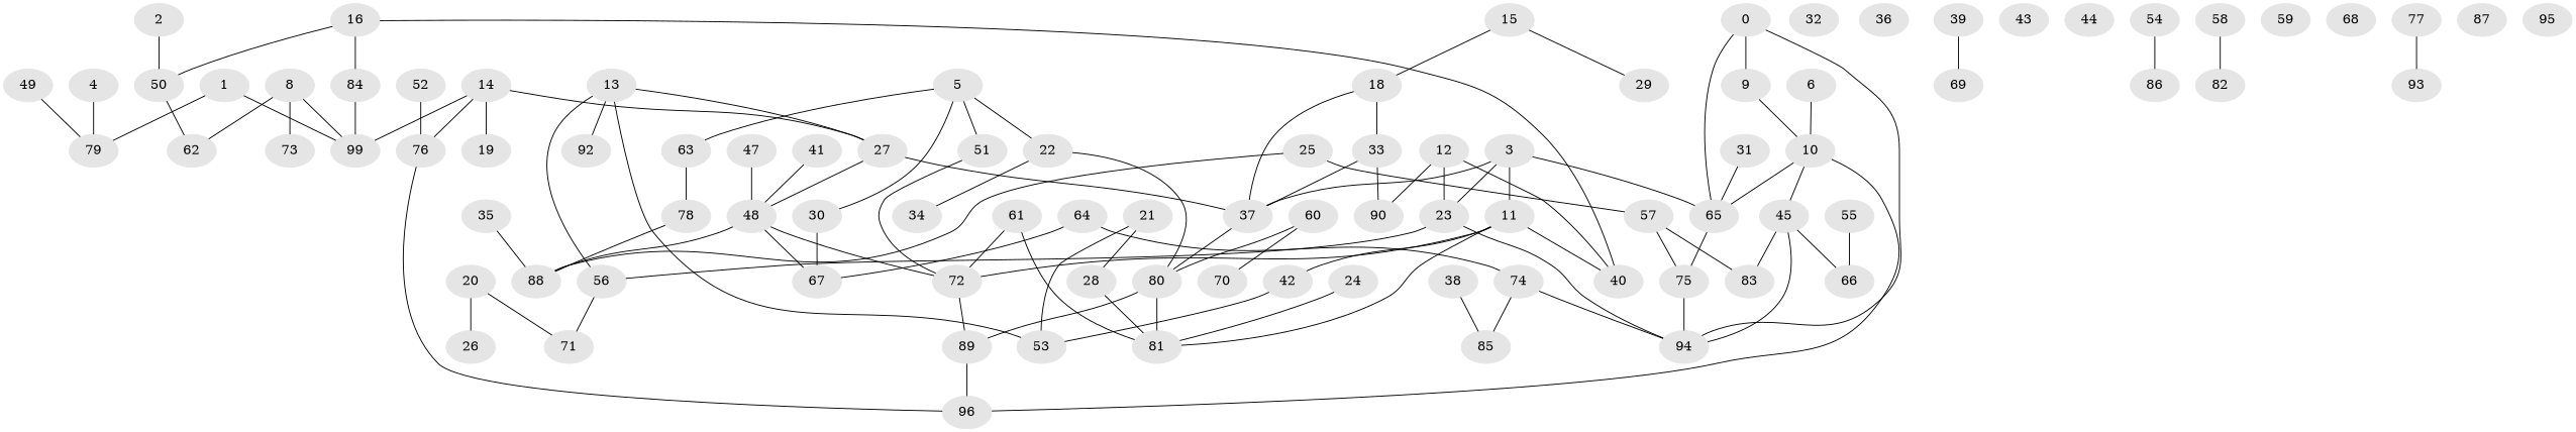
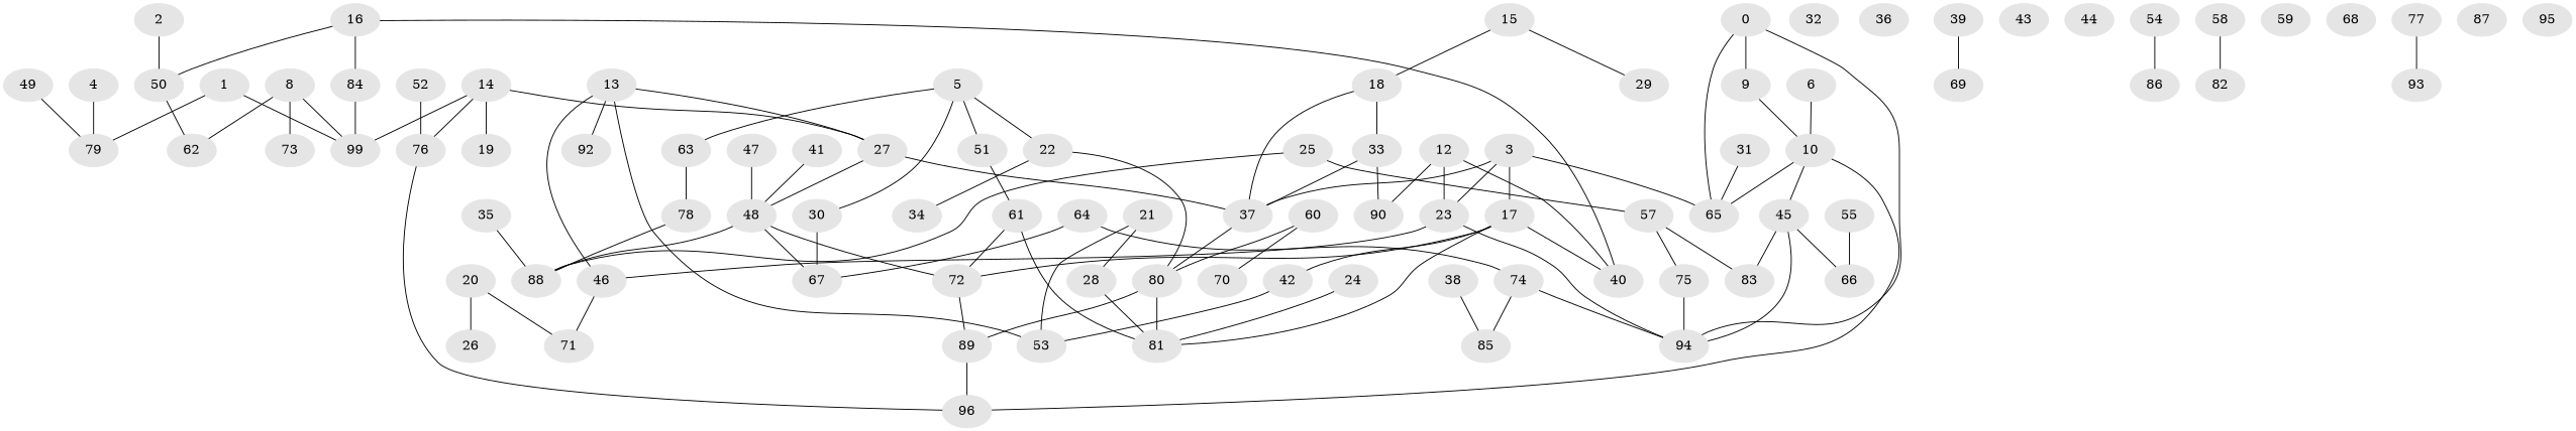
  graph {
    node [color=gray90 style=filled]
    1
    79
    n3 [label=99]
    2
    50
    62
    3
-   11
+   11 [label=17]
    23
    37
    65
    40
    42
    72
    81
    94
-   46 [label=56]
+   46
    80
    75
    4
    5
    22
    30
    51
    63
    34
    67
    61
    78
    6
    10
    45
    96
    n34 [label=0]
    9
    8
    73
    66
    83
    53
    89
    12
    90
    13
    27
    92
    48
    71
    14
    19
    76
    15
    18
    29
    33
    16
    84
    41
    20
    26
    21
    28
    24
    25
    57
    88
    31
    32
    35
    36
    38
    85
    39
    69
    43
    44
    47
    49
    52
    54
    86
    55
    58
    82
    59
    60
    70
    64
    74
    68
    77
    93
    87
    95
    1 -- 79
    1 -- n3
    2 -- 50
    50 -- 62
    3 -- 11
    3 -- 23
    3 -- 37
    3 -- 65
    11 -- 40
    11 -- 42
    11 -- 72
    11 -- 81
    23 -- 94
    23 -- 46
    37 -- 80
-   65 -- 75
    42 -- 53
    72 -- 89
    46 -- 71
    80 -- 81
    80 -- 89
    75 -- 94
    4 -- 79
    5 -- 22
    5 -- 30
    5 -- 51
    5 -- 63
    22 -- 80
    22 -- 34
    30 -- 67
-   51 -- 72
+   51 -- 61
    63 -- 78
    61 -- 72
    61 -- 81
    78 -- 88
    6 -- 10
    10 -- 65
    10 -- 45
    10 -- 96
    45 -- 94
    45 -- 66
    45 -- 83
    n34 -- 65
    n34 -- 94
    n34 -- 9
    9 -- 10
    8 -- n3
    8 -- 62
    8 -- 73
    89 -- 96
    12 -- 23
    12 -- 40
    12 -- 90
    13 -- 46
    13 -- 53
    13 -- 27
    13 -- 92
    27 -- 37
    27 -- 48
    48 -- 72
    48 -- 67
    48 -- 88
    14 -- n3
    14 -- 27
    14 -- 19
    14 -- 76
    76 -- 96
    15 -- 18
    15 -- 29
    18 -- 37
    18 -- 33
    33 -- 37
    33 -- 90
    16 -- 50
    16 -- 40
    16 -- 84
    84 -- n3
    41 -- 48
    20 -- 71
    20 -- 26
    21 -- 53
    21 -- 28
    28 -- 81
    24 -- 81
    25 -- 57
    25 -- 88
    57 -- 75
    57 -- 83
    31 -- 65
    35 -- 88
    38 -- 85
    39 -- 69
    47 -- 48
    49 -- 79
    52 -- 76
    54 -- 86
    55 -- 66
    58 -- 82
    60 -- 80
    60 -- 70
    64 -- 67
    64 -- 74
    74 -- 94
    74 -- 85
    77 -- 93
  }
